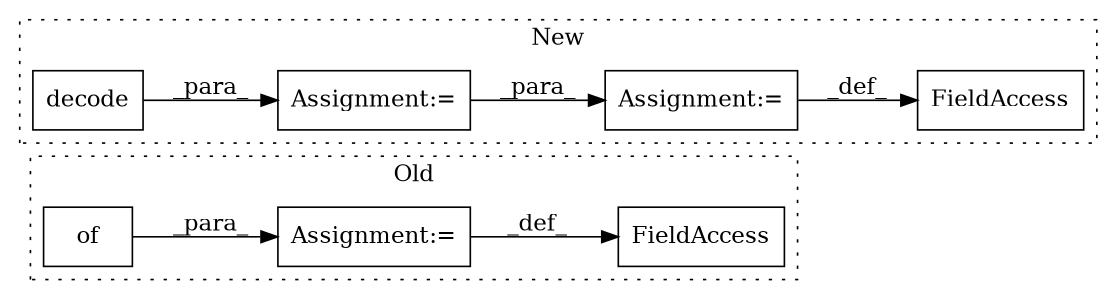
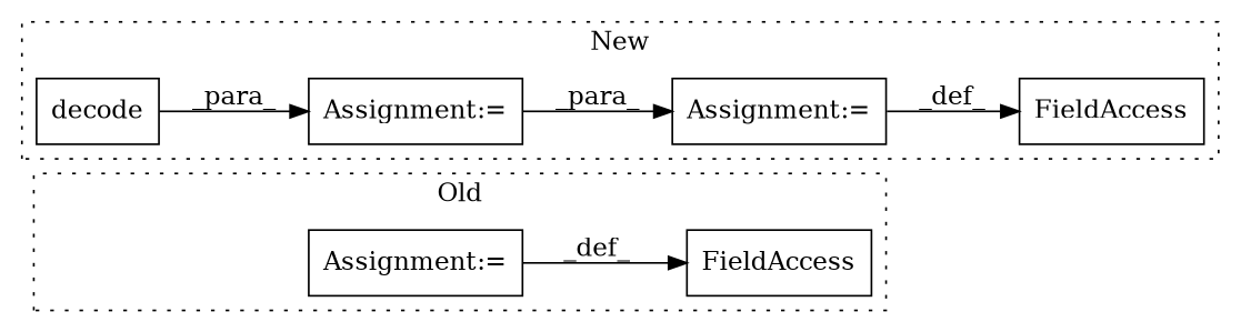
  digraph {
    rankdir=LR
    node [a=7 l=1 shape=box]
-   n1 [a=32 l=4 label=of s=3393]
    n2 [a=22 l=24 label=FieldAccess s=3364]
    n3 [label="Assignment:=" s=3388]
    n4 [a=32 l="7,1" label=decode s="3299,3313"]
    n5 [a=22 l=28 label=FieldAccess s=3372]
    n6 [label="Assignment:=" s=3331]
    n7 [label="Assignment:=" s=3263]
    subgraph cluster_1 {
      label=Old
      style=dotted
-     n1
      n2
      n3
    }
    subgraph cluster_2 {
      label=New
      style=dotted
      n4
      n5
      n6
      n7
    }
-   n1 -> n3 [label=_para_]
    n3 -> n2 [label=_def_]
    n4 -> n7 [label=_para_]
    n6 -> n5 [label=_def_]
    n7 -> n6 [label=_para_]
  }
